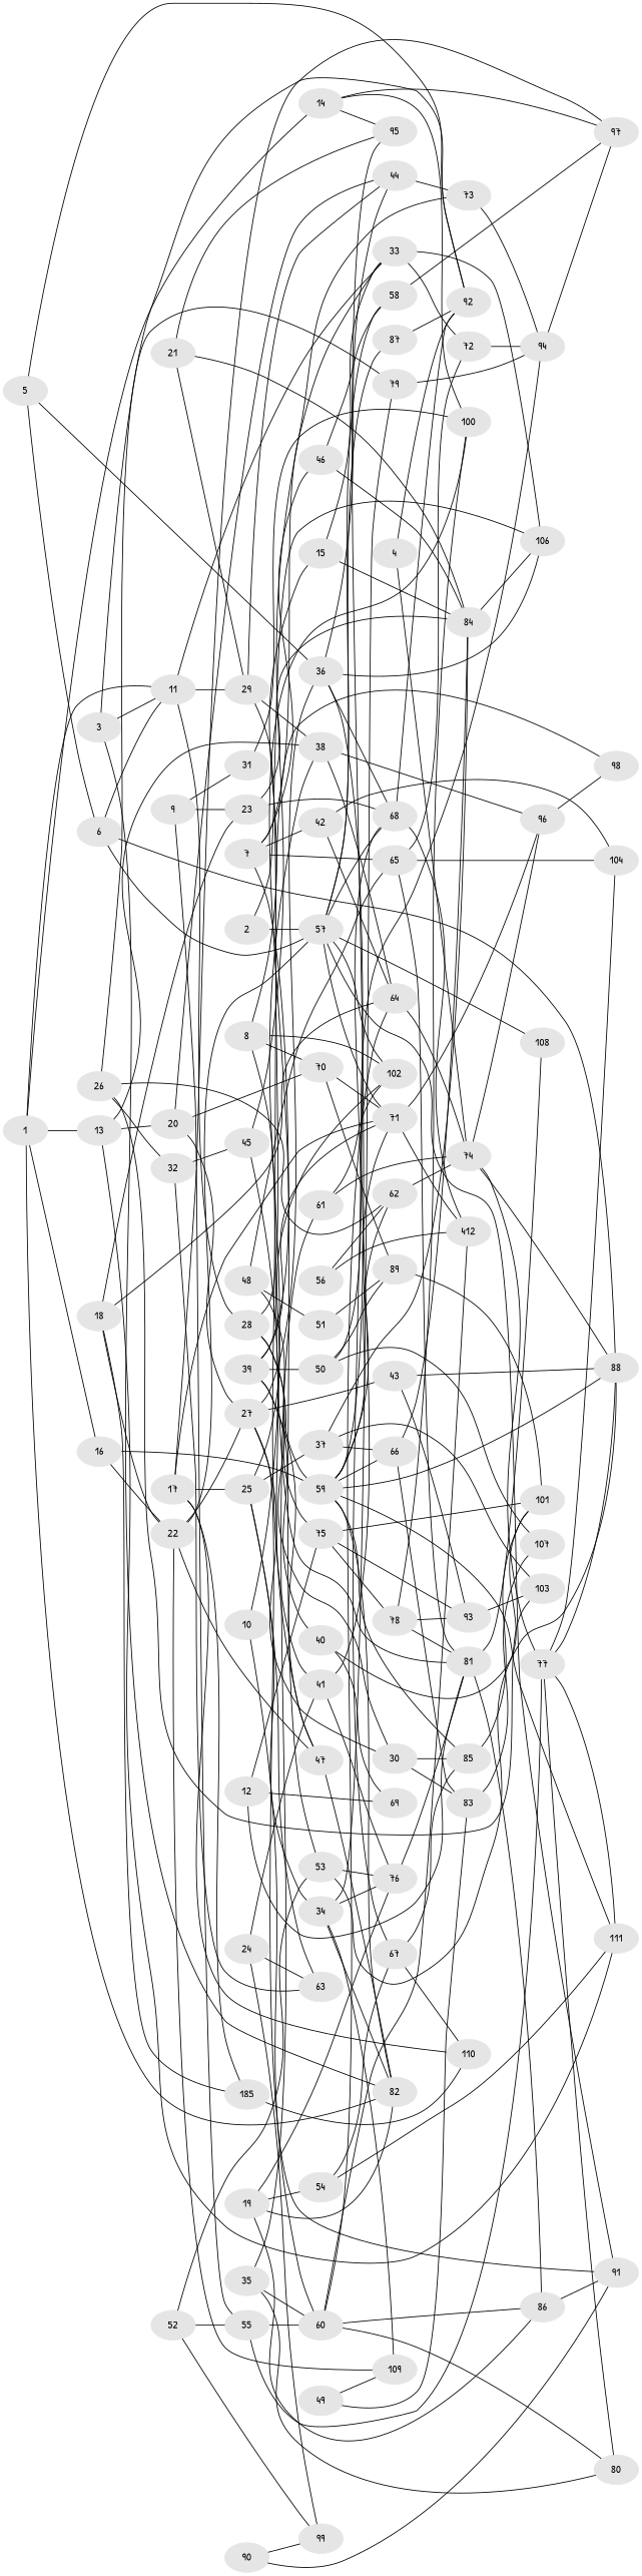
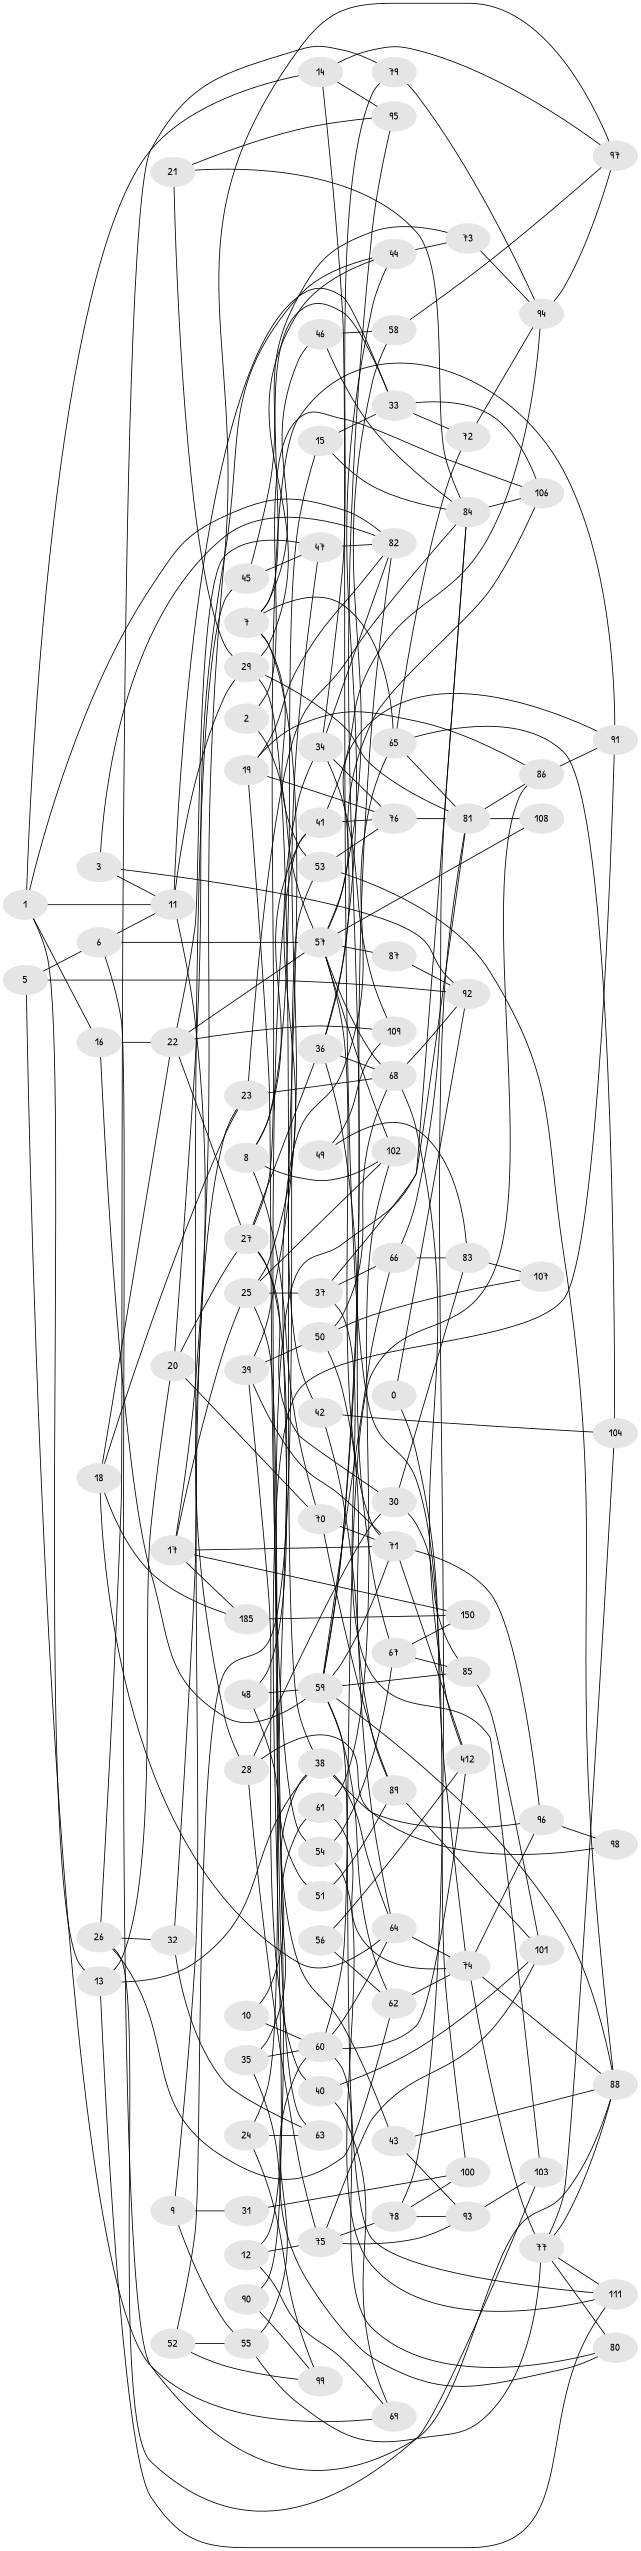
  graph {
    fontname="Patrick Hand"
    rankdir=LR
    node [color=gray90 fontname="Patrick Hand" style=filled]
    edge [fontname="Patrick Hand"]
    1
    11
    13
    14
    16
    82
    33
    28
    29
    38
    20
    111
    95
    97
    100
    22
    59
    2
    57
    106
    102
    71
    68
    91
    58
    87
    108
    3
    92
-   4
+   4 [label=0]
    74
    88
    96
    77
    5
    6
    69
    7
    42
    46
    53
    65
    72
    64
    104
    84
    76
    81
    8
    15
    41
    70
    94
    89
    9
    23
    31
    55
    60
    10
    86
    80
    n63 [label=412]
    75
    30
    98
    44
    12
    101
    93
    78
    27
    47
    109
    62
    85
    66
    17
    25
    n80 [label=185]
-   110
+   110 [label=150]
    63
    34
    37
    18
    19
    54
    67
    36
    43
    73
    21
    24
    99
    79
    103
    26
    32
    45
    83
    107
    35
    61
    39
    40
    50
    48
    51
    49
    52
    56
    90
    1 -- 11
    1 -- 13
    1 -- 14
    1 -- 16
    1 -- 82
    11 -- 33
    11 -- 28
    11 -- 29
    13 -- 38
    13 -- 20
    13 -- 111
    14 -- 95
    14 -- 97
    14 -- 100
    16 -- 22
    16 -- 59
    33 -- 106
    33 -- 72
    28 -- 75
    28 -- 30
    28 -- 98
    29 -- 38
    29 -- 81
    29 -- 44
    38 -- 96
    38 -- 64
    20 -- 70
    20 -- 44
    20 -- 27
    22 -- 57
    22 -- 27
    22 -- 47
    22 -- 109
    59 -- 82
    59 -- 111
    59 -- 95
    59 -- 71
    59 -- 88
    59 -- 62
    59 -- 85
    59 -- 66
    2 -- 57
    2 -- 106
    57 -- 102
    57 -- 71
    57 -- 68
    57 -- 91
    57 -- 58
    57 -- 87
    57 -- 108
    71 -- 96
    71 -- n63
    68 -- 92
    68 -- n63
    58 -- 97
    87 -- 92
    3 -- 11
    3 -- 82
    3 -- 92
    4 -- 92
    4 -- 74
    74 -- 88
    74 -- 96
    74 -- 77
    96 -- 98
    77 -- 111
    77 -- 88
    77 -- 104
    77 -- 80
    5 -- 92
    5 -- 6
-   5 -- 36
+   5 -- 69
    6 -- 11
    6 -- 57
    6 -- 88
    7 -- 33
    7 -- 42
    7 -- 46
    7 -- 53
    7 -- 65
    42 -- 64
    42 -- 104
    46 -- 58
    46 -- 84
    53 -- 88
    53 -- 76
    65 -- 72
    65 -- 104
    65 -- 81
    72 -- 94
    64 -- 74
    84 -- 106
    76 -- 81
    81 -- 108
    81 -- 86
    8 -- 102
    8 -- 15
    8 -- 41
    8 -- 70
    15 -- 33
    15 -- 84
    41 -- 76
    41 -- 94
    70 -- 71
    70 -- 89
    94 -- 97
    89 -- 101
    9 -- 23
    9 -- 31
    9 -- 55
    23 -- 68
    23 -- 84
    31 -- 100
    55 -- 77
    55 -- 60
    60 -- 64
    60 -- 86
    60 -- 80
    60 -- n63
    10 -- 38
    10 -- 60
    86 -- 91
    75 -- 101
    75 -- 93
    75 -- 78
    30 -- 85
    30 -- 83
    44 -- 73
    12 -- 69
    12 -- 81
    12 -- 75
    93 -- 103
    78 -- 100
    78 -- 81
    78 -- 93
    27 -- 91
    27 -- 30
    27 -- 36
    27 -- 43
    47 -- 82
    62 -- 74
    85 -- 101
    66 -- 84
    66 -- 83
    17 -- 97
    17 -- 71
    17 -- 25
    17 -- n80
    17 -- 110
    25 -- 102
    25 -- 63
    25 -- 34
    25 -- 37
    n80 -- 110
    34 -- 82
    34 -- 76
    34 -- 109
    34 -- 79
    37 -- 84
    37 -- 66
    37 -- 103
    18 -- 22
    18 -- 64
    18 -- 23
    18 -- n80
    19 -- 82
    19 -- 76
    19 -- 86
    19 -- 54
    54 -- 111
    54 -- 67
    67 -- 85
    67 -- 110
    36 -- 106
    36 -- 68
    36 -- 44
    36 -- 67
    43 -- 88
    43 -- 93
    73 -- 94
    21 -- 29
    21 -- 95
    21 -- 84
    24 -- 41
    24 -- 63
    24 -- 99
    79 -- 94
    26 -- 62
    26 -- 79
    26 -- 103
    26 -- 32
    32 -- 63
    32 -- 45
    45 -- 47
    45 -- 73
    83 -- 107
    35 -- 60
    35 -- 80
    35 -- 61
    61 -- 102
    61 -- 74
-   39 -- 100
    39 -- 71
    39 -- 47
    39 -- 40
    39 -- 50
    40 -- 69
    40 -- 101
    50 -- 68
    50 -- 89
    50 -- 107
    48 -- 59
    48 -- 65
    48 -- 51
    51 -- 89
    49 -- 109
    49 -- 83
    52 -- 53
    52 -- 55
    52 -- 99
    56 -- n63
    56 -- 62
    90 -- 91
    90 -- 99
  }
